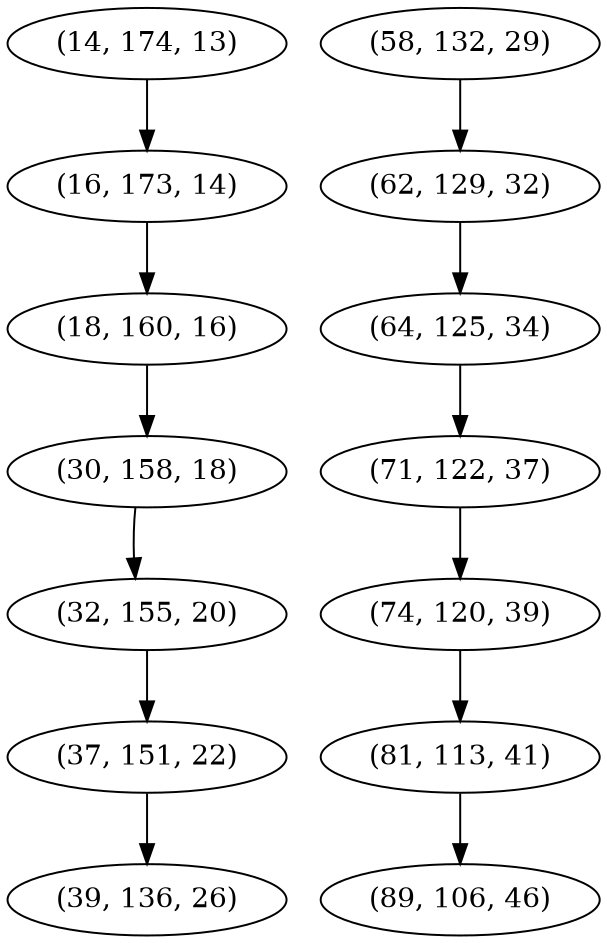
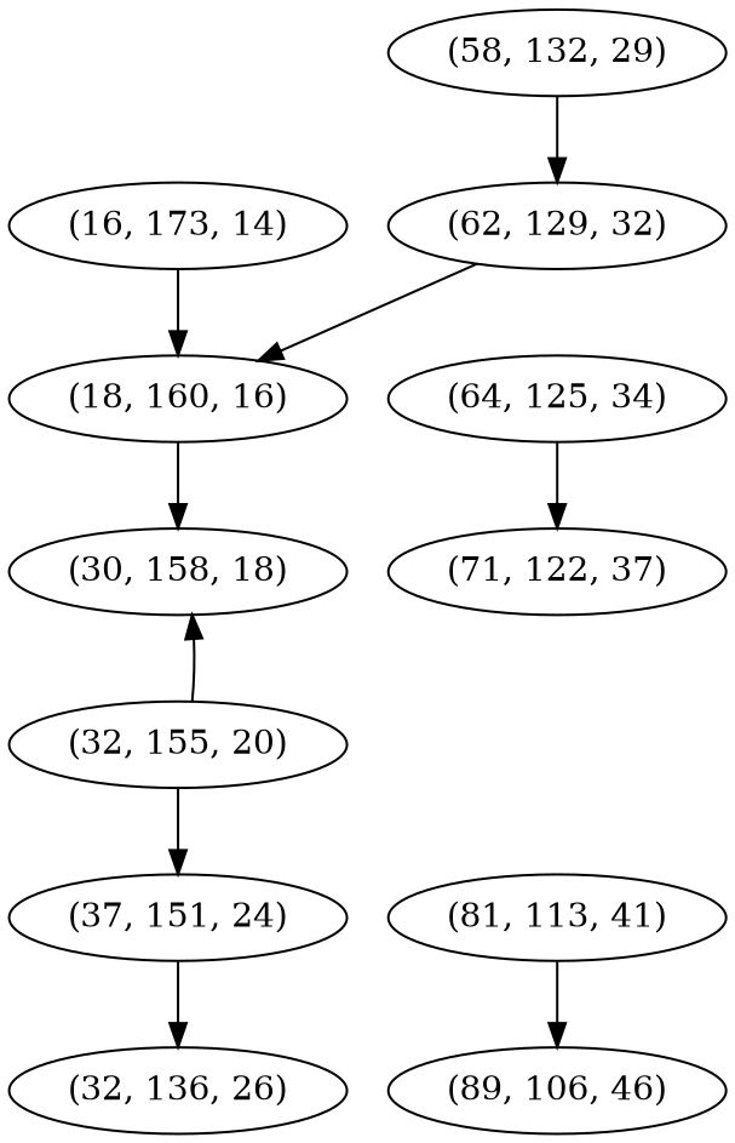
  digraph {
-   "(14, 174, 13)"
    "(16, 173, 14)"
    "(18, 160, 16)"
    "(30, 158, 18)"
    "(32, 155, 20)"
-   "(37, 151, 24)" [label="(37, 151, 22)"]
-   "(39, 136, 26)"
+   "(37, 151, 24)"
+   "(39, 136, 26)" [label="(32, 136, 26)"]
    "(58, 132, 29)"
    "(62, 129, 32)"
    "(64, 125, 34)"
    "(71, 122, 37)"
-   "(74, 120, 39)"
    "(81, 113, 41)"
    "(89, 106, 46)"
-   "(14, 174, 13)" -> "(16, 173, 14)"
    "(16, 173, 14)" -> "(18, 160, 16)"
    "(18, 160, 16)" -> "(30, 158, 18)"
-   "(30, 158, 18)" -> "(32, 155, 20)"
+   "(32, 155, 20)" -> "(30, 158, 18)"
    "(32, 155, 20)" -> "(37, 151, 24)"
    "(37, 151, 24)" -> "(39, 136, 26)"
    "(58, 132, 29)" -> "(62, 129, 32)"
-   "(62, 129, 32)" -> "(64, 125, 34)"
+   "(62, 129, 32)" -> "(18, 160, 16)"
    "(64, 125, 34)" -> "(71, 122, 37)"
-   "(71, 122, 37)" -> "(74, 120, 39)"
-   "(74, 120, 39)" -> "(81, 113, 41)"
    "(81, 113, 41)" -> "(89, 106, 46)"
  }
